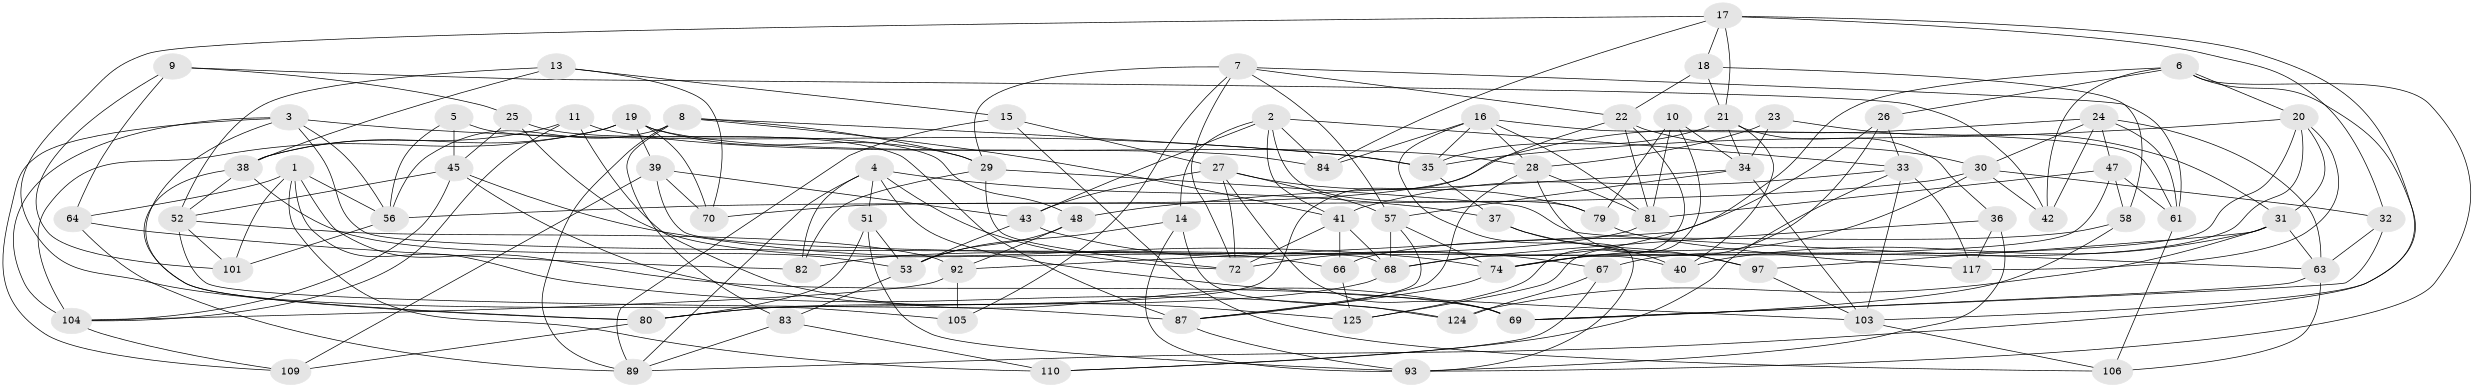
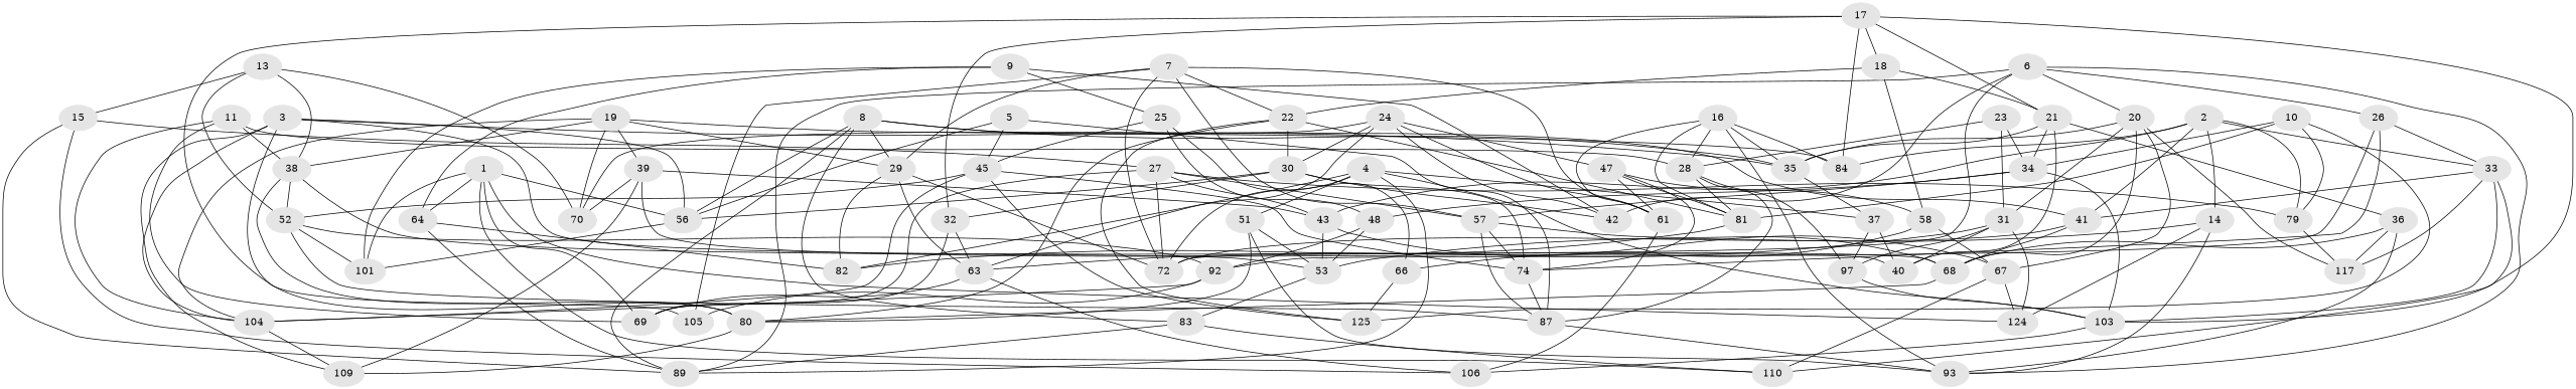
  graph {
    node [color=gray90 style=filled]
    1 [super="+49"]
    56 [super="+77"]
    64
    69 [super="+108"]
    101
    110
    124
    82
    89 [super="+102"]
    2 [super="+78"]
    14
    33 [super="+44"]
    41 [super="+86"]
    43 [super="+76"]
    n15 [label=84]
    79
    93 [super="+119"]
    53 [super="+111"]
    103 [super="+121"]
    117
    68 [super="+122"]
    72 [super="+84"]
    66
    67
    3 [super="+113"]
    35 [super="+123"]
    104 [super="+127"]
    105
    109
    37
    80 [super="+118"]
    4 [super="+12"]
    51
    40
    97
    106
    5
    45 [super="+59"]
    87 [super="+100"]
    34 [super="+126"]
    23
    28 [super="+55"]
    31 [super="+92"]
    125
    52 [super="+120"]
    74 [super="+90"]
    6 [super="+91"]
    20 [super="+98"]
    26
    42
    n51 [label=92 super="+99"]
    7 [super="+96"]
    22 [super="+88"]
    29 [super="+62"]
    57 [super="+65"]
    61
    81 [super="+107"]
    30 [super="+60"]
    63 [super="+75"]
    8 [super="+115"]
    83
    9
    25
    48
    10
    11
    38 [super="+71"]
    13
    15
    70
    27 [super="+46"]
    16 [super="+94"]
    17 [super="+50"]
    18
    21 [super="+85"]
    32
    58
    36
    19 [super="+112"]
    39 [super="+73"]
    24 [super="+116"]
    47 [super="+114"]
    1 -- 56
    1 -- 64
    1 -- 69
    1 -- 101
    1 -- 110
    1 -- 124
    56 -- 101
    64 -- 82
    64 -- 89
    2 -- 14
    2 -- 33
    2 -- 41
    2 -- 43
    2 -- n15
    2 -- 79
    14 -- 124
    14 -- 93
    14 -- 53
    33 -- 110
    33 -- 41
    33 -- 103
    33 -- 117
    41 -- 68
    41 -- 72
-   41 -- 66
    43 -- 53
    43 -- 67
    79 -- 117
    53 -- 83
    103 -- 106
    68 -- 80
    66 -- 125
    67 -- 110
    67 -- 124
    3 -- 56
    3 -- 68
    3 -- 35
    3 -- 104
    3 -- 105
    3 -- 109
    35 -- 37
    104 -- 109
    37 -- 40
    37 -- 97
    80 -- 109
    4 -- 82
    4 -- 89
    4 -- 103
    4 -- 72
    4 -- 37
    4 -- 51
    51 -- 93
    51 -- 53
    51 -- 80
    97 -- 103
    5 -- 56
    5 -- 45
    5 -- 87
    45 -- 104
    45 -- 125
    45 -- 52
    45 -- 74
    87 -- 93
    34 -- 103
    34 -- 57
    34 -- 48
    23 -- 34
    23 -- 28
    23 -- 31
    28 -- 97
    28 -- 87
    28 -- 81
    31 -- 124
    31 -- 40
    31 -- 97
    31 -- 63
    52 -- 101
    52 -- 87
    52 -- n51
    74 -- 87
    6 -- 89
    6 -- 93
    6 -- 72
    6 -- 20
    6 -- 26
    6 -- 42
    20 -- 117
    20 -- 68
    20 -- 67
    20 -- 35
    20 -- 31
    26 -- 33
    26 -- 74
    26 -- n51
    n51 -- 104
    n51 -- 105 [weight=2]
    7 -- 72
    7 -- 105
    7 -- 22
    7 -- 29
    7 -- 57
    7 -- 61
    22 -- 80
    22 -- 125
    22 -- 81
    22 -- 30
    29 -- 82
    29 -- 72
    29 -- 63
    57 -- 68
    57 -- 87
    57 -- 74
    61 -- 106
    81 -- 82
    30 -- 56
    30 -- 74
    30 -- 42
    30 -- 32
    63 -- 69
    63 -- 106
    8 -- 56
    8 -- 89
    8 -- 41
    8 -- 35
    8 -- 29
    8 -- 83
    83 -- 110
    83 -- 89
    9 -- 64
    9 -- 101
    9 -- 42
    9 -- 25
    25 -- 66
    25 -- 45
    25 -- 48
    48 -- 53
    48 -- n51
    10 -- 79
    10 -- 34
    10 -- 125
    10 -- 81
    11 -- 69
    11 -- 104
    11 -- 28
    11 -- 38
    38 -- 53
    38 -- 80
    38 -- 52
    13 -- 52
    13 -- 38
    13 -- 15
    13 -- 70
    15 -- 89
    15 -- 106
    15 -- 27
    27 -- 69
    27 -- 43
    27 -- 79
    27 -- 72
    27 -- 57
    16 -- n15
    16 -- 93
    16 -- 35
    16 -- 28
    16 -- 61
    16 -- 81
    17 -- n15
    17 -- 103
    17 -- 80
    17 -- 18
    17 -- 21
    17 -- 32
    18 -- 22
    18 -- 21
    18 -- 58
    21 -- 35
    21 -- 40
    21 -- 34
    21 -- 36
    32 -- 69
    32 -- 63
-   58 -- 69
+   58 -- 67
    58 -- 66
    36 -- 93
    36 -- 117
    36 -- 68
    19 -- n15
    19 -- 104
    19 -- 29
    19 -- 38
    19 -- 70
    19 -- 39
    39 -- 43 [weight=2]
    39 -- 109
    39 -- 40
    39 -- 70
    24 -- 42
    24 -- 61
    24 -- 30
    24 -- 63
    24 -- 70
    24 -- 47
    47 -- 74
    47 -- 61
    47 -- 81
    47 -- 58
  }
